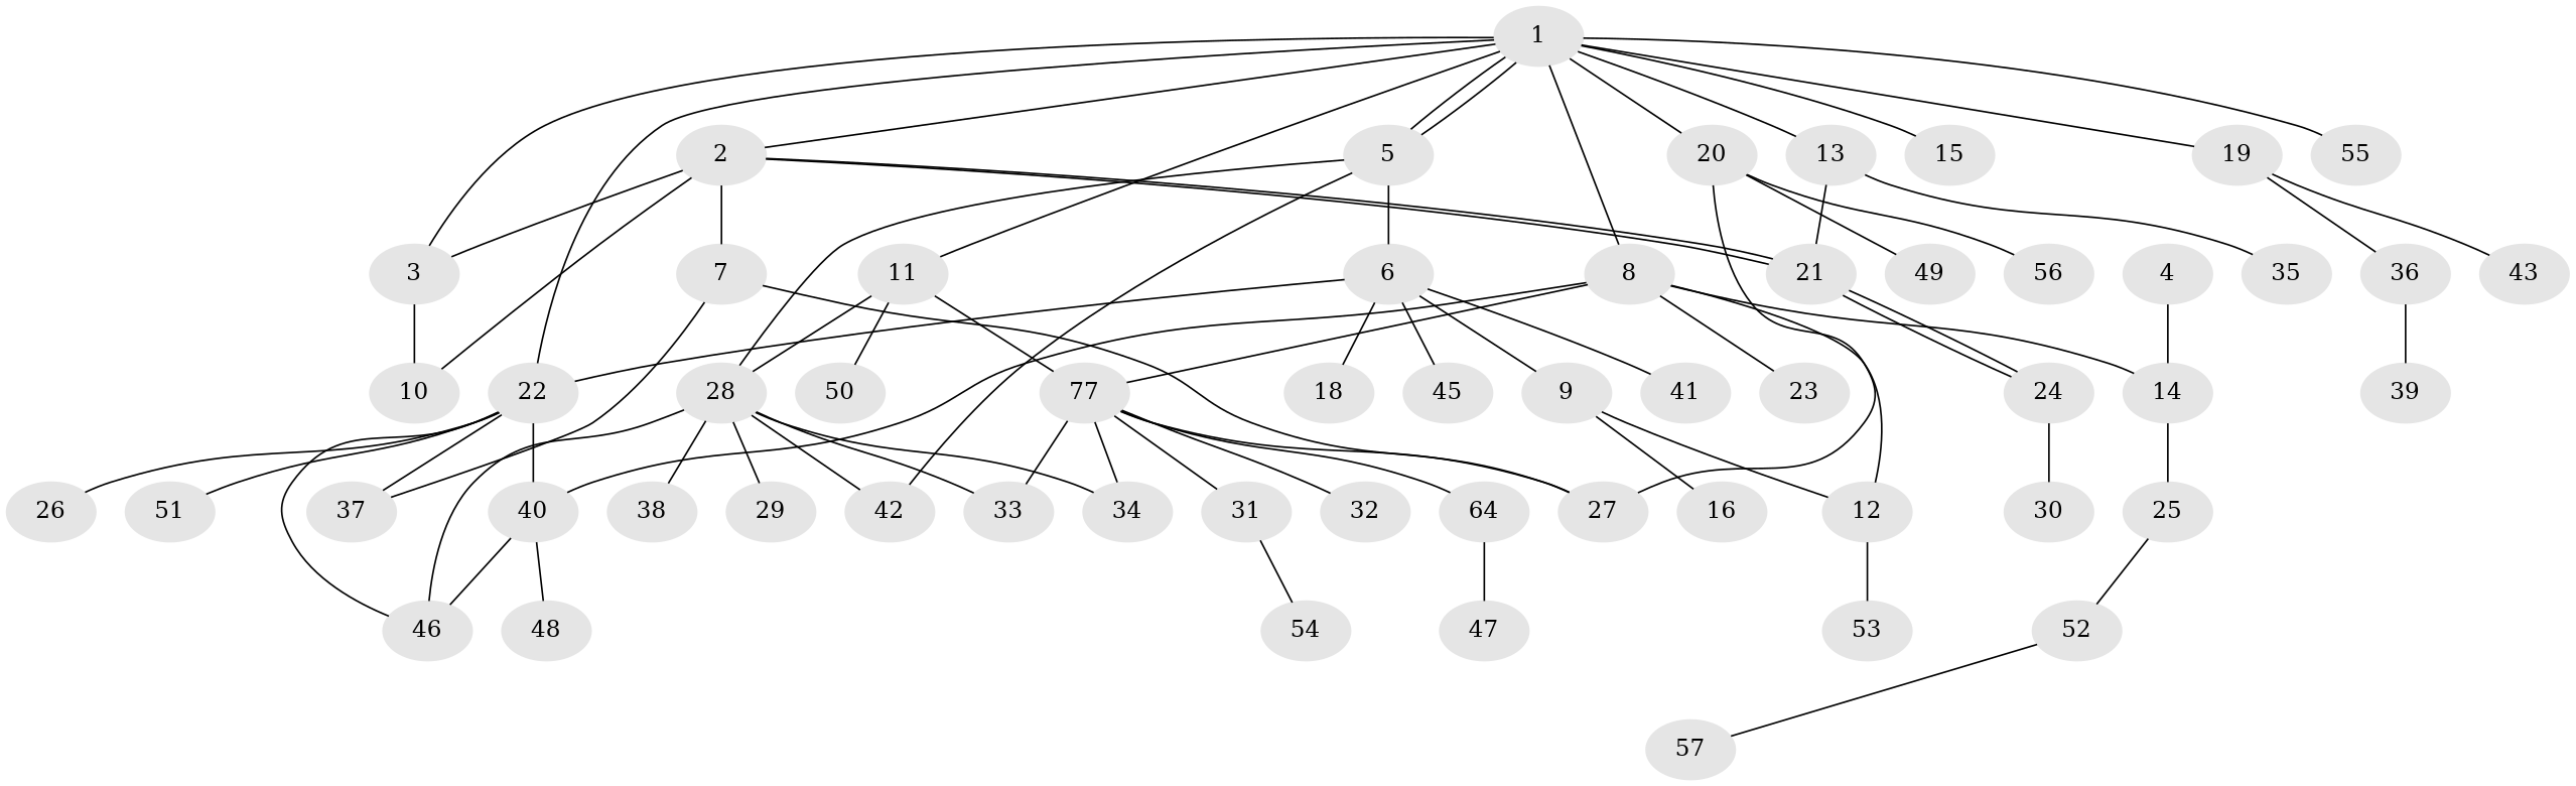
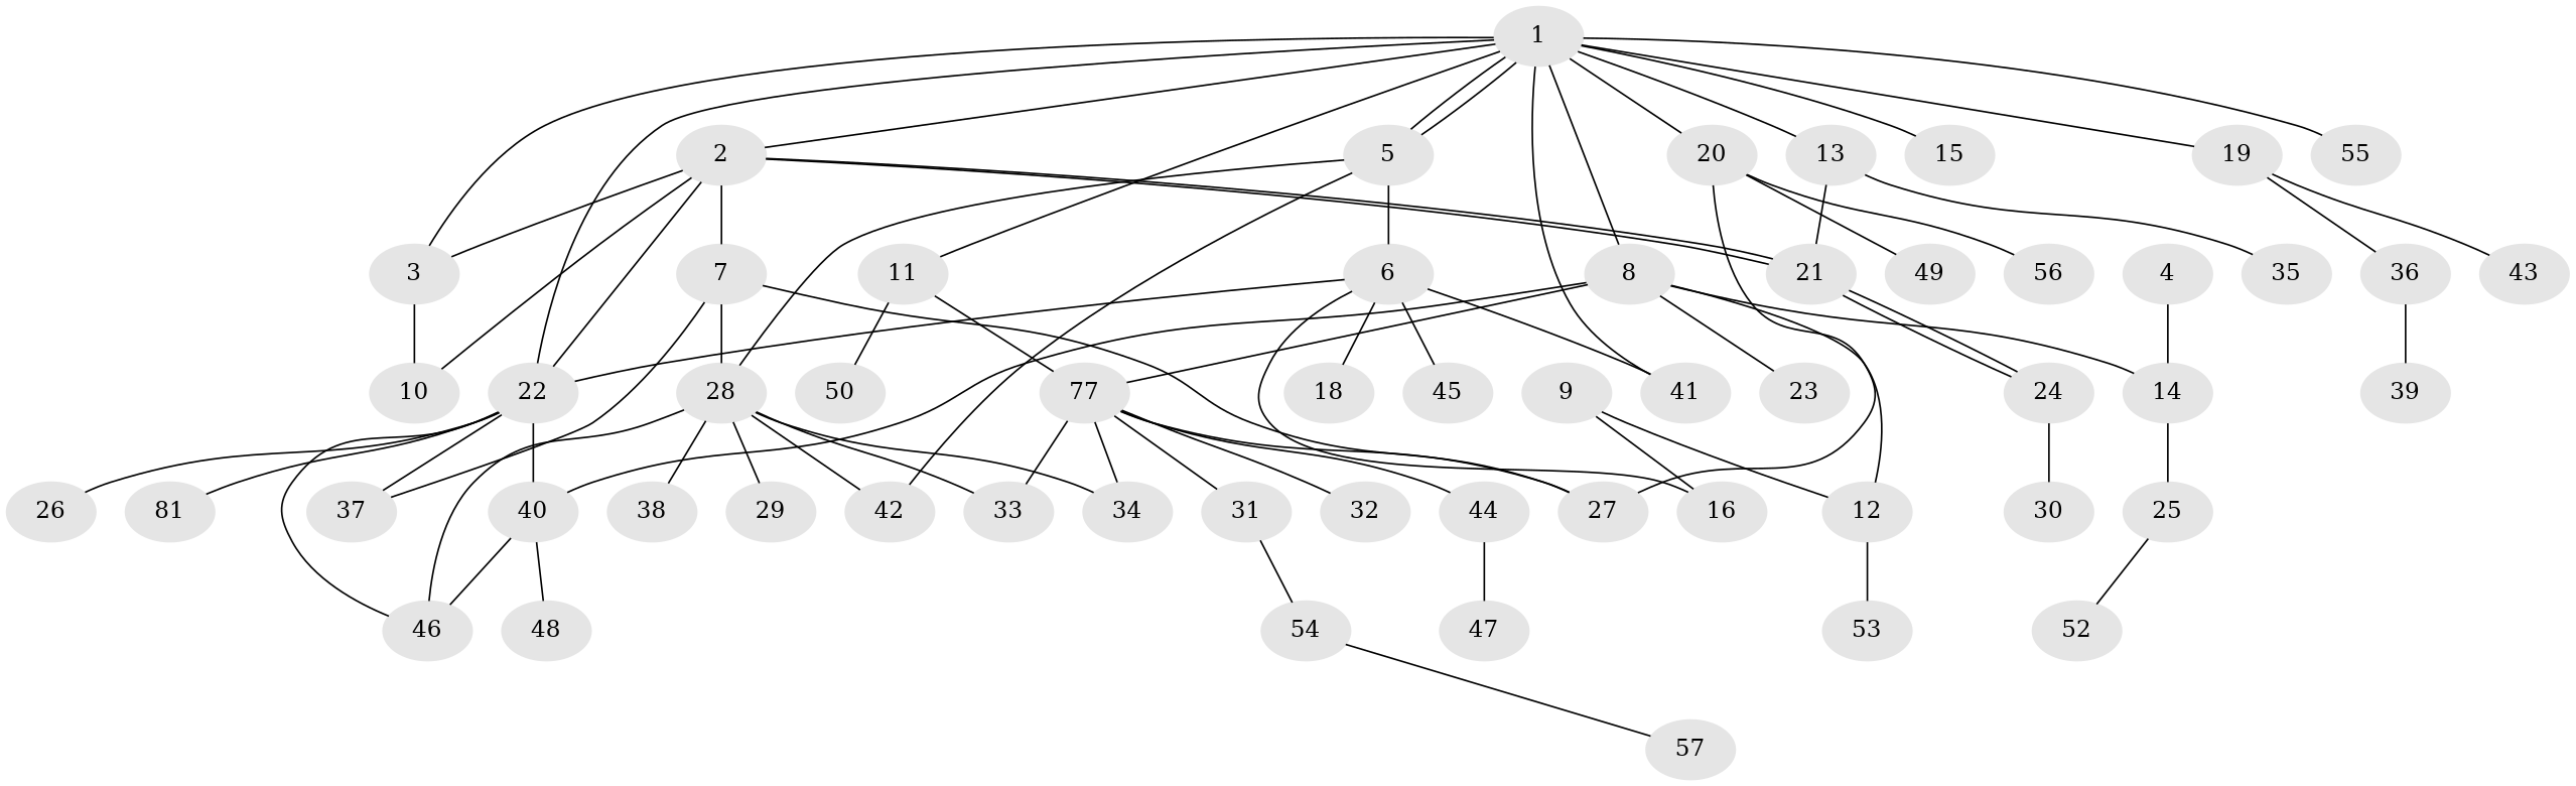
  graph {
    node [color=gray90 style=filled]
    1
    2
    3
    5
    8
    11
    13
    15
    19
    20
    22
    41
    55
    7
    21
    10
    6
    28
    42
    14
    12
    n22 [label=77]
    23
    40
    50
    35
    36
    43
    27
    49
    56
    37
    26
    46
-   51
+   51 [label=81]
    4
    24
    25
    9
    18
    45
    33
    34
    29
    38
    16
    53
    31
    32
-   44 [label=64]
+   44
    48
    52
    54
    47
    39
    30
    57
    1 -- 2
    1 -- 3
    1 -- 5
    1 -- 5
    1 -- 8
    1 -- 11
    1 -- 13
    1 -- 15
    1 -- 19
    1 -- 20
    1 -- 22
+   1 -- 41
    1 -- 55
    2 -- 3
+   2 -- 22
    2 -- 7
    2 -- 21
    2 -- 21
    2 -- 10
    3 -- 10
    5 -- 6
    5 -- 28
    5 -- 42
    8 -- 14
    8 -- 12
    8 -- n22
    8 -- 23
    8 -- 40
-   11 -- 28
+   7 -- 28
    11 -- n22
    11 -- 50
    13 -- 21
    13 -- 35
    19 -- 36
    19 -- 43
    20 -- 27
    20 -- 49
    20 -- 56
    22 -- 40
    22 -- 37
    22 -- 26
    22 -- 46
    22 -- 51
    7 -- 27
    7 -- 37
    21 -- 24
    21 -- 24
    6 -- 22
    6 -- 41
-   6 -- 9
+   6 -- 16
    6 -- 18
    6 -- 45
    28 -- 42
    28 -- 46
    28 -- 33
    28 -- 34
    28 -- 29
    28 -- 38
    14 -- 25
    12 -- 53
    n22 -- 27
    n22 -- 33
    n22 -- 34
    n22 -- 31
    n22 -- 32
    n22 -- 44
    40 -- 46
    40 -- 48
    36 -- 39
    4 -- 14
    24 -- 30
    25 -- 52
    9 -- 12
    9 -- 16
    31 -- 54
    44 -- 47
-   52 -- 57
+   54 -- 57
  }
